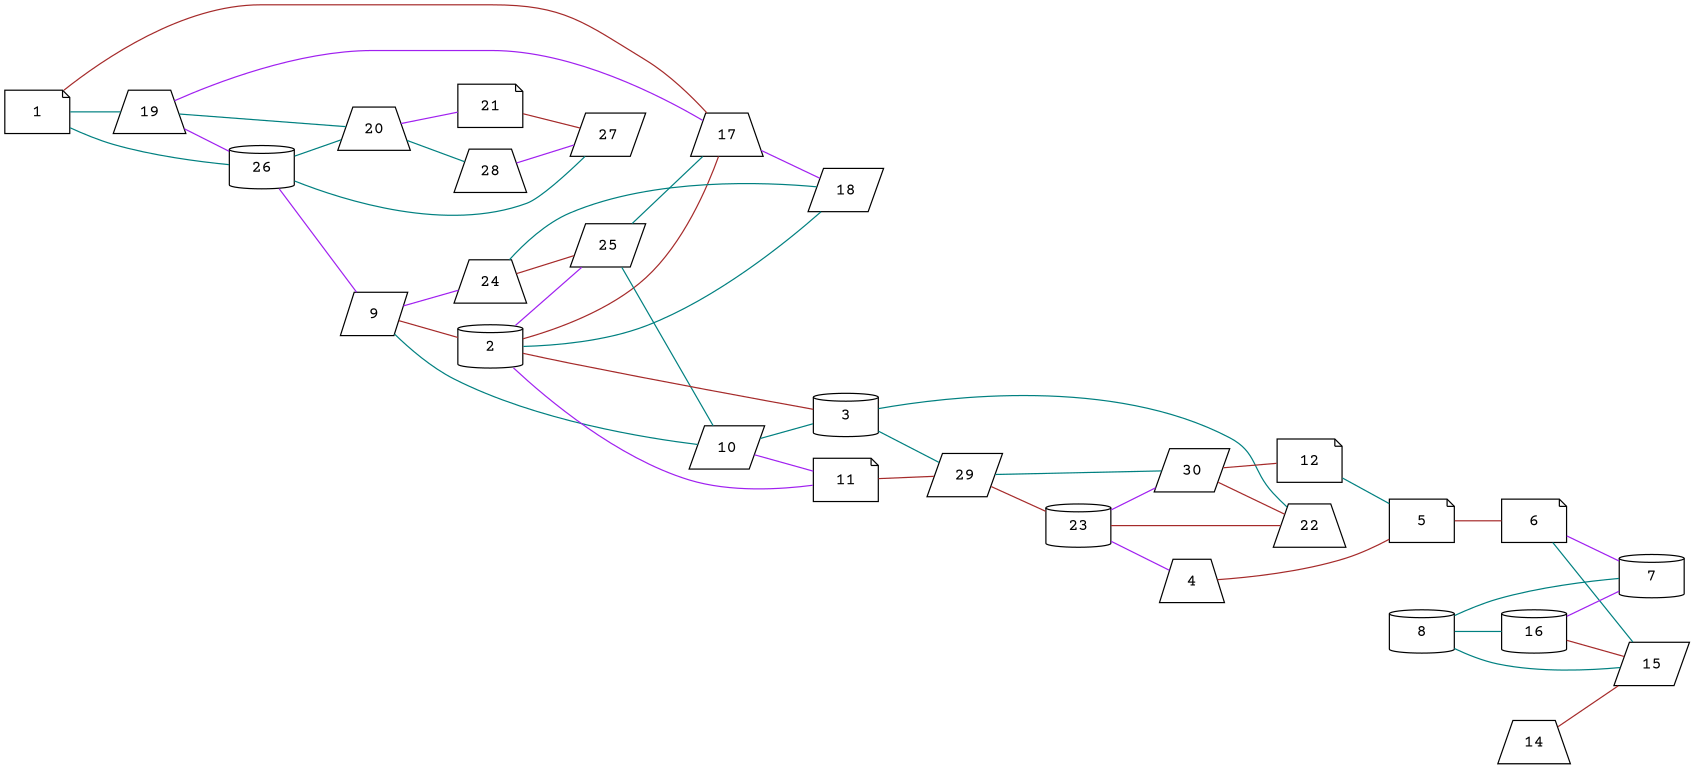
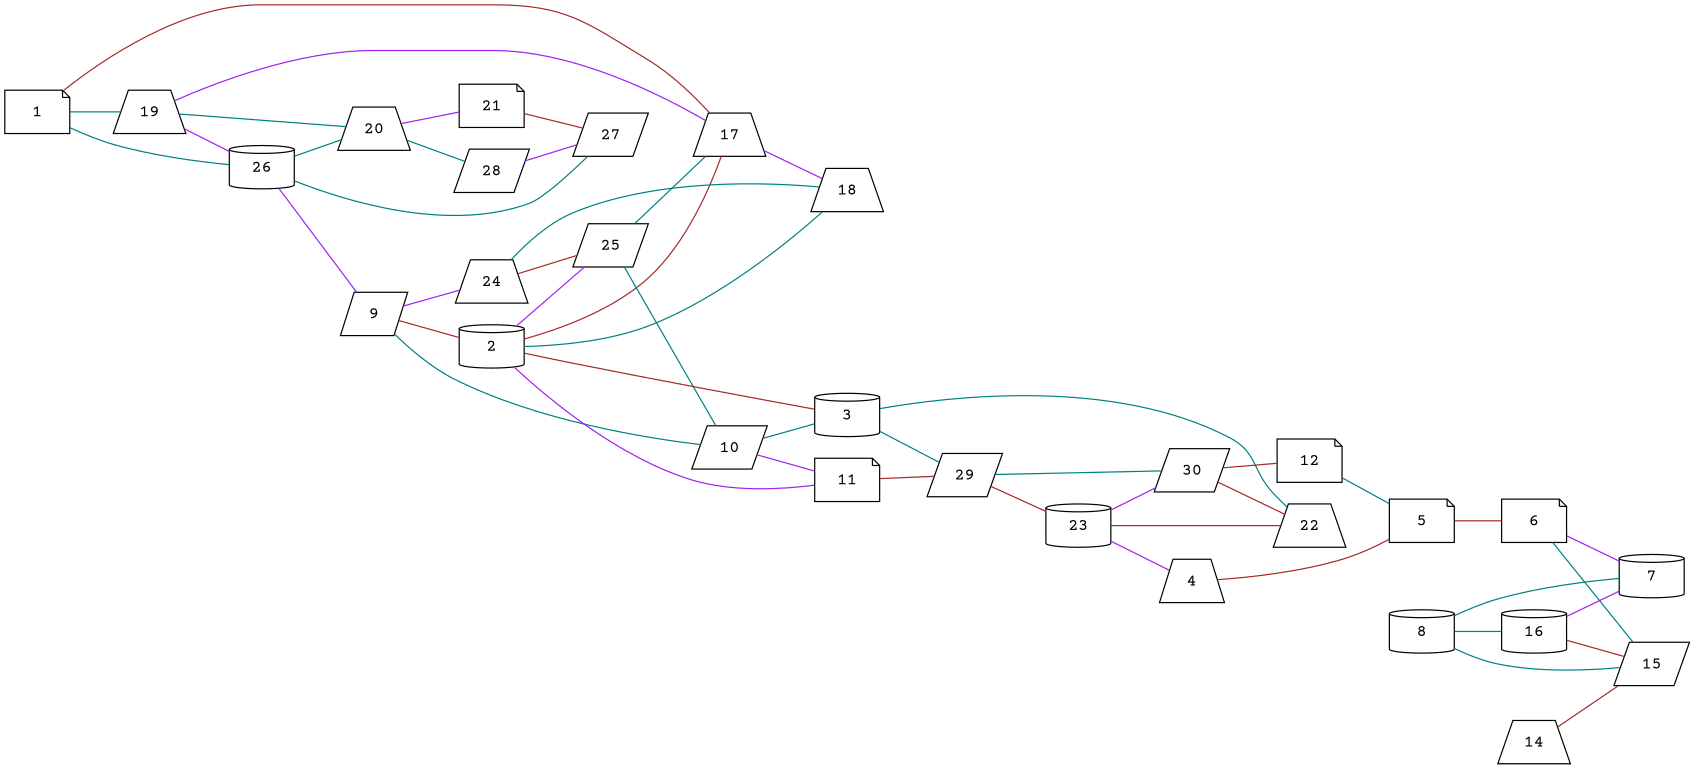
  graph {
    fontname="Courier Prime"
    rankdir=LR
    node [aaLength=9 fontname="Courier Prime" sequence=vanDerWaals shape=parallelogram type=0]
    edge [color=teal distance0=0.0 fontname="Courier Prime" frequency=1 type0=2]
    1 [aaLength=17 shape=note]
    17 [aaLength=5 shape=trapezium type=1]
    19 [aaLength=7 shape=trapezium type=1]
    26 [shape=cylinder type=1]
-   18 [aaLength=4 type=1]
+   18 [aaLength=4 shape=trapezium type=1]
    20 [aaLength=7 shape=trapezium type=1]
    9 [aaLength=17]
    21 [aaLength=6 shape=note type=1]
-   28 [shape=trapezium type=1]
+   28 [type=1]
    2 [aaLength=6 shape=cylinder]
    10 [aaLength=6]
    24 [aaLength=5 shape=trapezium type=1]
    25 [aaLength=5 type=1]
    3 [aaLength=20 shape=cylinder]
    11 [aaLength=20 shape=note]
    22 [aaLength=3 shape=trapezium type=1]
    29 [aaLength=3 type=1]
    23 [aaLength=3 shape=cylinder type=1]
    30 [aaLength=3 type=1]
    4 [aaLength=6 shape=trapezium]
    12 [aaLength=5 shape=note]
    5 [aaLength=16 shape=note]
    6 [shape=note]
    7 [aaLength=10 shape=cylinder]
    15 [aaLength=10]
    8 [aaLength=14 shape=cylinder]
    16 [aaLength=13 shape=cylinder]
    14 [shape=trapezium]
    27 [type=1]
    1 -- 17 [color=brown distance0=26.65292 type0=3]
    1 -- 19 [distance0=16.77433 type0=1]
    1 -- 26 [distance0=16.77433]
    17 -- 18 [color=purple distance0=11.0 distance1=0.0 frequency=2 type1=4]
    19 -- 17 [color=purple type0=4]
    19 -- 26 [color=purple type0=1]
    19 -- 20 [distance0=16.0]
    26 -- 20 [distance0=16.0]
    26 -- 9 [color=purple type0=4]
    20 -- 21 [color=purple distance0=14.0]
    20 -- 28 [distance0=14.0 type0=3]
    9 -- 2 [color=brown distance0=72.29853]
    9 -- 10 [distance0=53.65125 type0=1]
    9 -- 24 [color=purple type0=4]
    21 -- 27 [color=brown distance0=12.0]
    28 -- 27 [color=purple distance0=12.0 distance1=0.0 frequency=2 type1=4]
    2 -- 17 [color=brown distance0=29.33195 type0=3]
    2 -- 18 [distance0=22.30165 type0=1]
    2 -- 25 [color=purple distance0=22.30165]
    10 -- 3 [distance0=49.8344 type0=3]
    10 -- 11 [color=purple distance0=28.97554 distance1=0.0 frequency=2 type0=1 type1=4]
    24 -- 18 [distance0=11.0]
    24 -- 25 [color=brown distance0=11.0 distance1=0.0 frequency=2 type0=3 type1=4]
    25 -- 17 [distance0=11.0]
    25 -- 10 [type0=4]
    3 -- 2 [color=brown distance0=31.08879 type0=1]
    3 -- 22 [distance0=36.46037 distance1=0.0 frequency=2 type1=4]
    3 -- 29 [distance0=36.46037 type0=3]
    11 -- 2 [color=purple distance0=50.14056 type0=3]
    11 -- 29 [color=brown type0=4]
    22 -- 23 [color=brown distance0=8.0 distance1=0.0 frequency=2 type1=4]
    29 -- 23 [color=brown distance0=8.0]
    29 -- 30 [distance0=8.0 distance1=0.0 frequency=2 type0=3 type1=4]
    23 -- 30 [color=purple type0=1]
    23 -- 4 [color=purple type0=4]
    30 -- 22 [color=brown distance0=8.0]
    30 -- 12 [color=brown type0=4]
    4 -- 5 [color=brown distance0=14.25764 distance1=0.0 frequency=2 type0=1 type1=4]
    12 -- 5 [distance0=36.95898 type0=3]
    5 -- 6 [color=brown distance0=32.56368 distance1=0.0 frequency=2 type0=3 type1=4]
    6 -- 7 [color=purple distance0=30.78254 distance1=0.0 frequency=2 type0=3 type1=4]
    6 -- 15 [distance0=27.95333]
    8 -- 7 [distance0=23.12022 type0=1]
    8 -- 15 [distance0=32.25528]
    8 -- 16 [distance0=33.31573 type0=3]
    16 -- 7 [color=purple distance0=29.92686]
    16 -- 15 [color=brown distance0=23.01646 type0=1]
    14 -- 15 [color=brown distance0=29.61746 distance1=0.0 frequency=2 type1=4]
    27 -- 26 [type0=4]
  }
